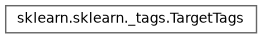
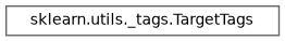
  digraph {
    rankdir=TB
-   n1 [color=grey40 fillcolor=white fontname=Helvetica fontsize=10 height=0.2 label="sklearn.sklearn._tags.TargetTags" shape=box style=filled width=0.4]
+   n1 [color=grey40 fillcolor=white fontname=Helvetica fontsize=10 height=0.2 label="sklearn.utils._tags.TargetTags" shape=box style=filled width=0.4]
  }
